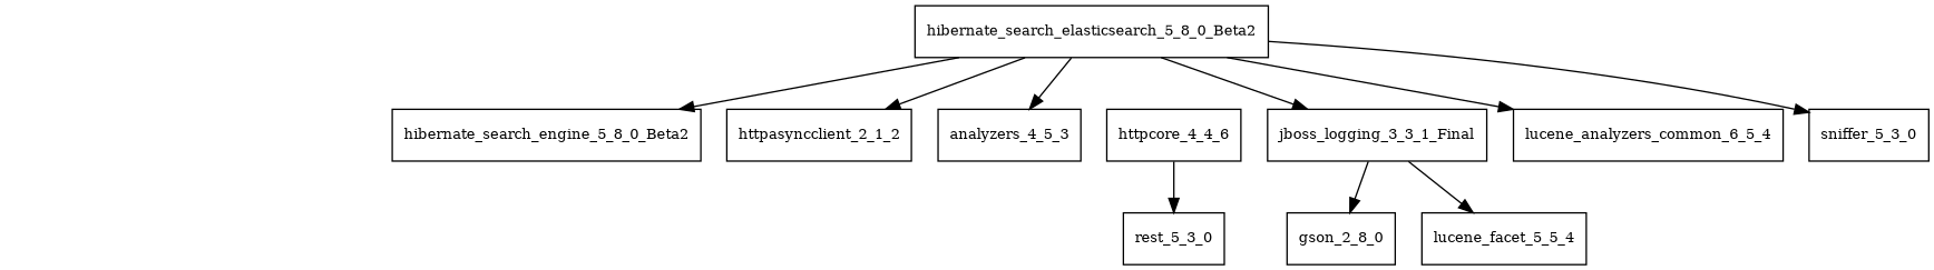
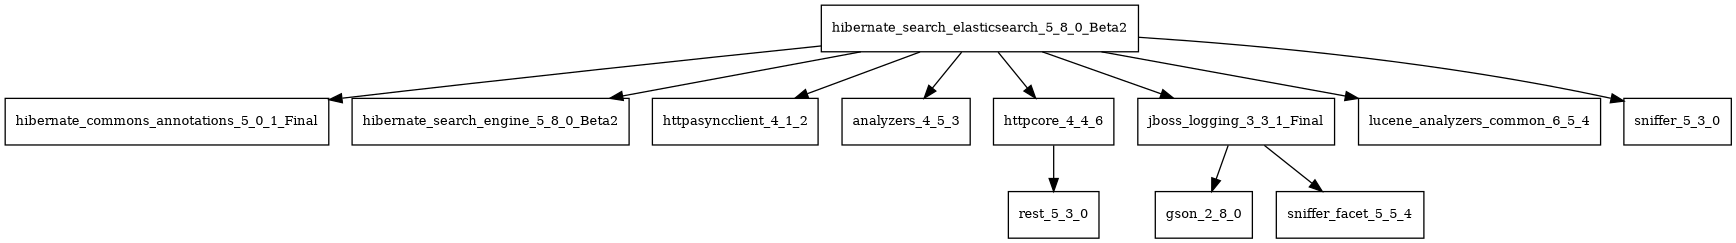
  digraph {
    node [fontsize=10.0 shape=box]
    hibernate_search_elasticsearch_5_8_0_Beta2
+   hibernate_commons_annotations_5_0_1_Final
    hibernate_search_engine_5_8_0_Beta2
-   httpasyncclient_4_1_2 [label=httpasyncclient_2_1_2]
+   httpasyncclient_4_1_2
    n5 [label=analyzers_4_5_3]
    httpcore_4_4_6
    jboss_logging_3_3_1_Final
    n8 [label=lucene_analyzers_common_6_5_4]
    sniffer_5_3_0
    rest_5_3_0
    gson_2_8_0
-   lucene_facet_5_5_4
+   lucene_facet_5_5_4 [label=sniffer_facet_5_5_4]
+   hibernate_search_elasticsearch_5_8_0_Beta2 -> hibernate_commons_annotations_5_0_1_Final
    hibernate_search_elasticsearch_5_8_0_Beta2 -> hibernate_search_engine_5_8_0_Beta2
    hibernate_search_elasticsearch_5_8_0_Beta2 -> httpasyncclient_4_1_2
    hibernate_search_elasticsearch_5_8_0_Beta2 -> n5
+   hibernate_search_elasticsearch_5_8_0_Beta2 -> httpcore_4_4_6
    hibernate_search_elasticsearch_5_8_0_Beta2 -> jboss_logging_3_3_1_Final
    hibernate_search_elasticsearch_5_8_0_Beta2 -> n8
    hibernate_search_elasticsearch_5_8_0_Beta2 -> sniffer_5_3_0
    httpcore_4_4_6 -> rest_5_3_0
    jboss_logging_3_3_1_Final -> gson_2_8_0
    jboss_logging_3_3_1_Final -> lucene_facet_5_5_4
  }
